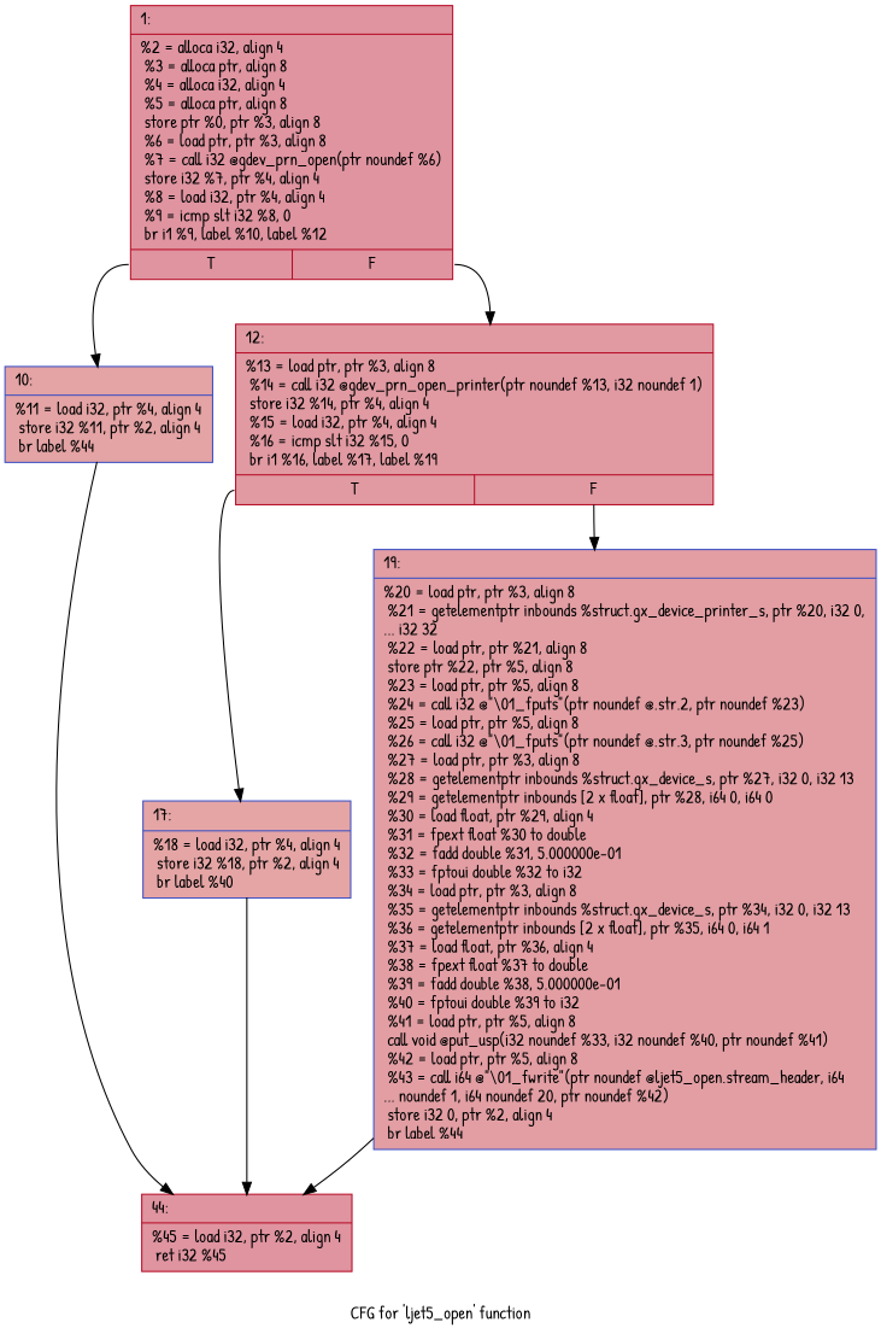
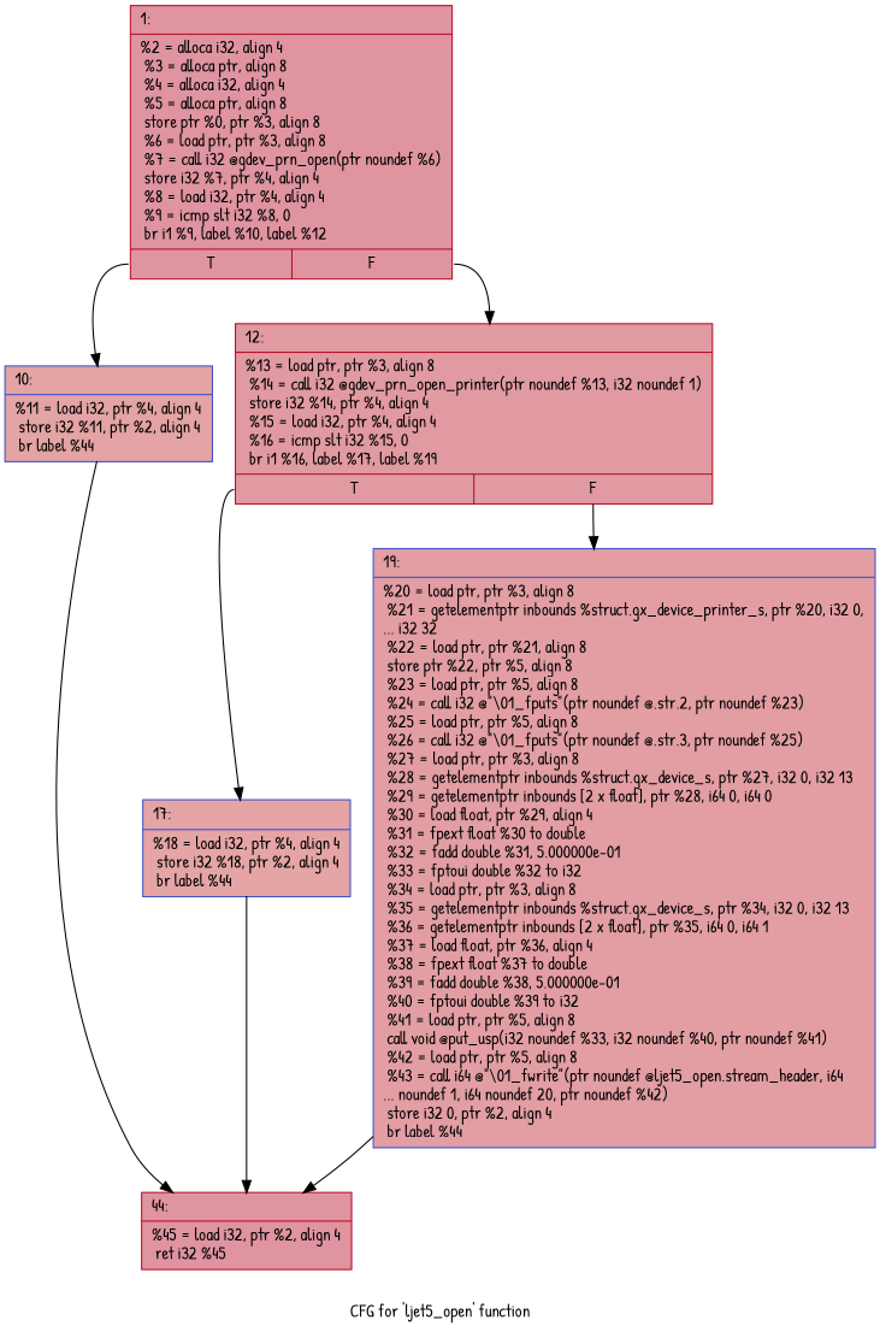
  digraph {
    label="CFG for 'ljet5_open' function"
    fontname="Patrick Hand"
    node [color="#b70d28ff" fillcolor="#b70d2870" fontname="Patrick Hand" shape=record style=filled]
    edge [fontname="Patrick Hand"]
    n1 [label="{1:\l|  %2 = alloca i32, align 4\l  %3 = alloca ptr, align 8\l  %4 = alloca i32, align 4\l  %5 = alloca ptr, align 8\l  store ptr %0, ptr %3, align 8\l  %6 = load ptr, ptr %3, align 8\l  %7 = call i32 @gdev_prn_open(ptr noundef %6)\l  store i32 %7, ptr %4, align 4\l  %8 = load i32, ptr %4, align 4\l  %9 = icmp slt i32 %8, 0\l  br i1 %9, label %10, label %12\l|{<s0>T|<s1>F}}"]
    n2 [color="#3d50c3ff" fillcolor="#c32e3170" label="{10:\l|  %11 = load i32, ptr %4, align 4\l  store i32 %11, ptr %2, align 4\l  br label %44\l}"]
    n3 [fillcolor="#bb1b2c70" label="{12:\l|  %13 = load ptr, ptr %3, align 8\l  %14 = call i32 @gdev_prn_open_printer(ptr noundef %13, i32 noundef 1)\l  store i32 %14, ptr %4, align 4\l  %15 = load i32, ptr %4, align 4\l  %16 = icmp slt i32 %15, 0\l  br i1 %16, label %17, label %19\l|{<s0>T|<s1>F}}"]
    n4 [label="{44:\l|  %45 = load i32, ptr %2, align 4\l  ret i32 %45\l}"]
-   n5 [color="#3d50c3ff" fillcolor="#c5333470" label="{17:\l|  %18 = load i32, ptr %4, align 4\l  store i32 %18, ptr %2, align 4\l  br label %40\l}"]
+   n5 [color="#3d50c3ff" fillcolor="#c5333470" label="{17:\l|  %18 = load i32, ptr %4, align 4\l  store i32 %18, ptr %2, align 4\l  br label %44\l}"]
    n6 [color="#3d50c3ff" fillcolor="#be242e70" label="{19:\l|  %20 = load ptr, ptr %3, align 8\l  %21 = getelementptr inbounds %struct.gx_device_printer_s, ptr %20, i32 0,\l... i32 32\l  %22 = load ptr, ptr %21, align 8\l  store ptr %22, ptr %5, align 8\l  %23 = load ptr, ptr %5, align 8\l  %24 = call i32 @\"\\01_fputs\"(ptr noundef @.str.2, ptr noundef %23)\l  %25 = load ptr, ptr %5, align 8\l  %26 = call i32 @\"\\01_fputs\"(ptr noundef @.str.3, ptr noundef %25)\l  %27 = load ptr, ptr %3, align 8\l  %28 = getelementptr inbounds %struct.gx_device_s, ptr %27, i32 0, i32 13\l  %29 = getelementptr inbounds [2 x float], ptr %28, i64 0, i64 0\l  %30 = load float, ptr %29, align 4\l  %31 = fpext float %30 to double\l  %32 = fadd double %31, 5.000000e-01\l  %33 = fptoui double %32 to i32\l  %34 = load ptr, ptr %3, align 8\l  %35 = getelementptr inbounds %struct.gx_device_s, ptr %34, i32 0, i32 13\l  %36 = getelementptr inbounds [2 x float], ptr %35, i64 0, i64 1\l  %37 = load float, ptr %36, align 4\l  %38 = fpext float %37 to double\l  %39 = fadd double %38, 5.000000e-01\l  %40 = fptoui double %39 to i32\l  %41 = load ptr, ptr %5, align 8\l  call void @put_usp(i32 noundef %33, i32 noundef %40, ptr noundef %41)\l  %42 = load ptr, ptr %5, align 8\l  %43 = call i64 @\"\\01_fwrite\"(ptr noundef @ljet5_open.stream_header, i64\l... noundef 1, i64 noundef 20, ptr noundef %42)\l  store i32 0, ptr %2, align 4\l  br label %44\l}"]
    n1 -> n2 [tailport=s0]
    n1 -> n3 [tailport=s1]
    n2 -> n4
    n3 -> n5 [tailport=s0]
    n3 -> n6 [tailport=s1]
    n5 -> n4
    n6 -> n4
  }
